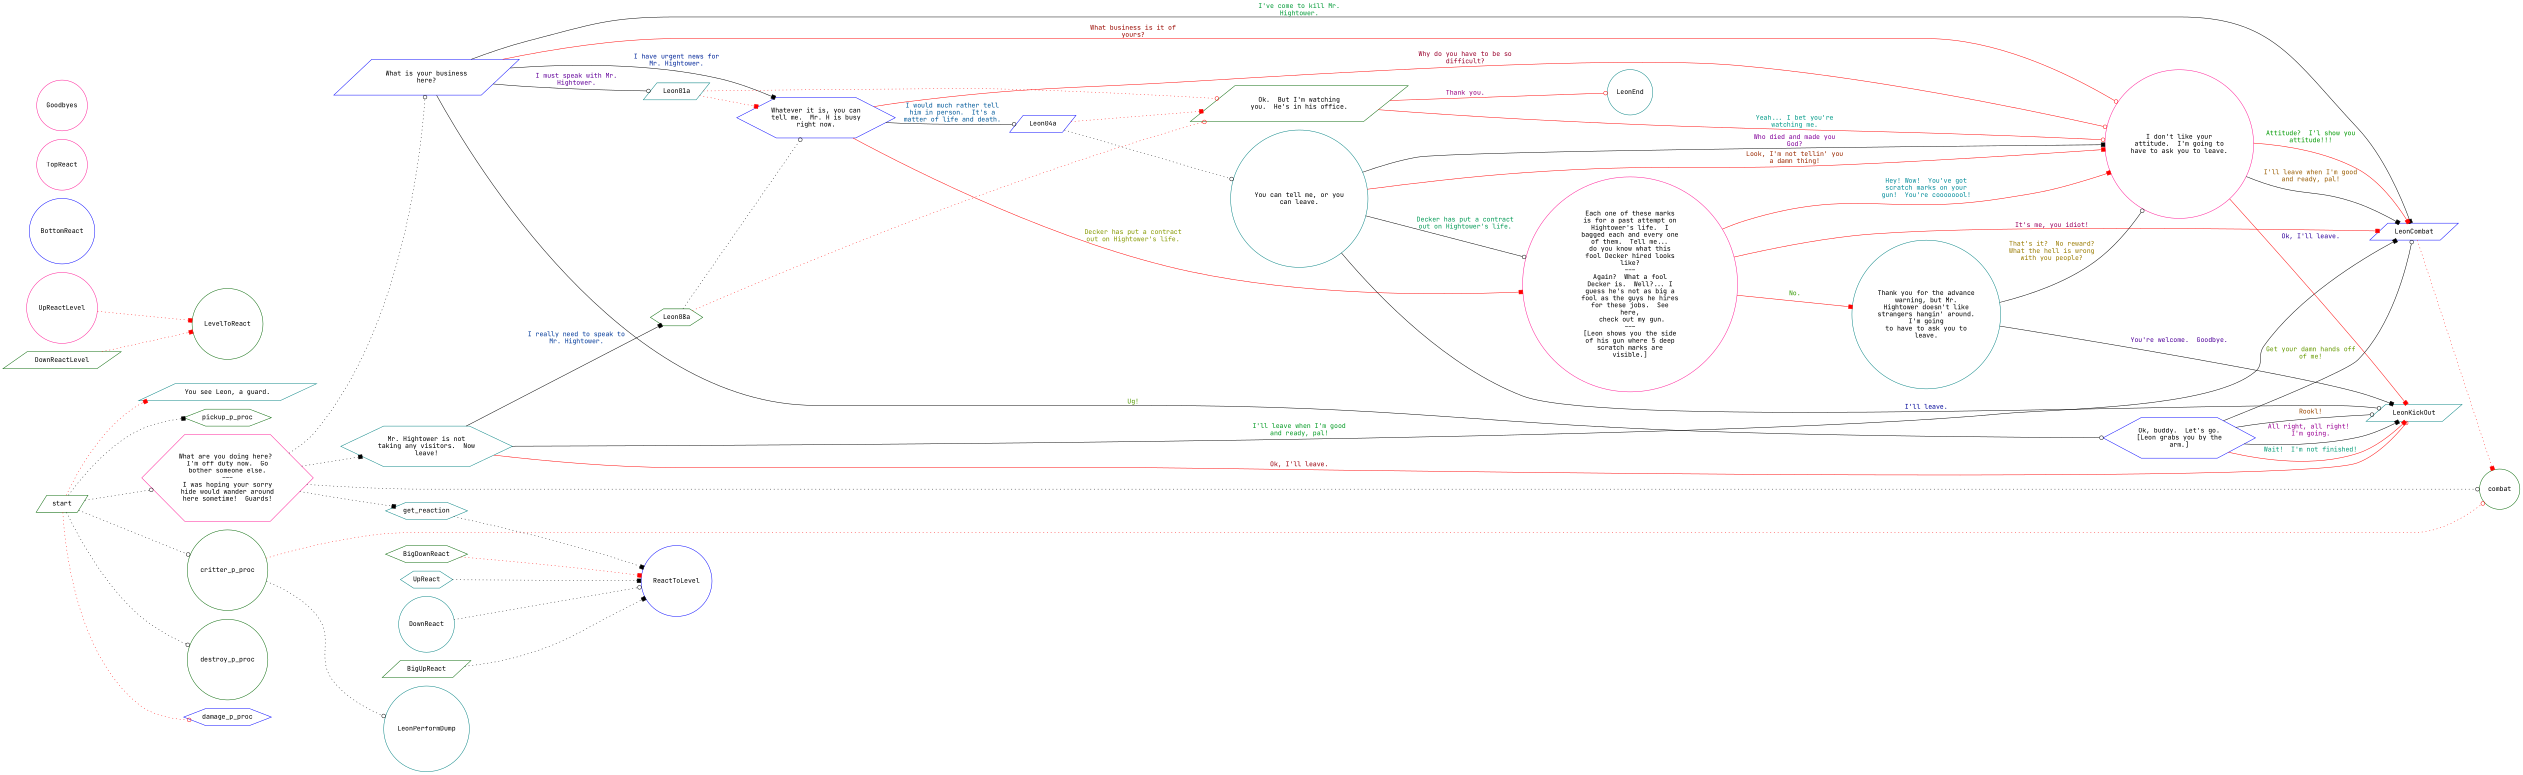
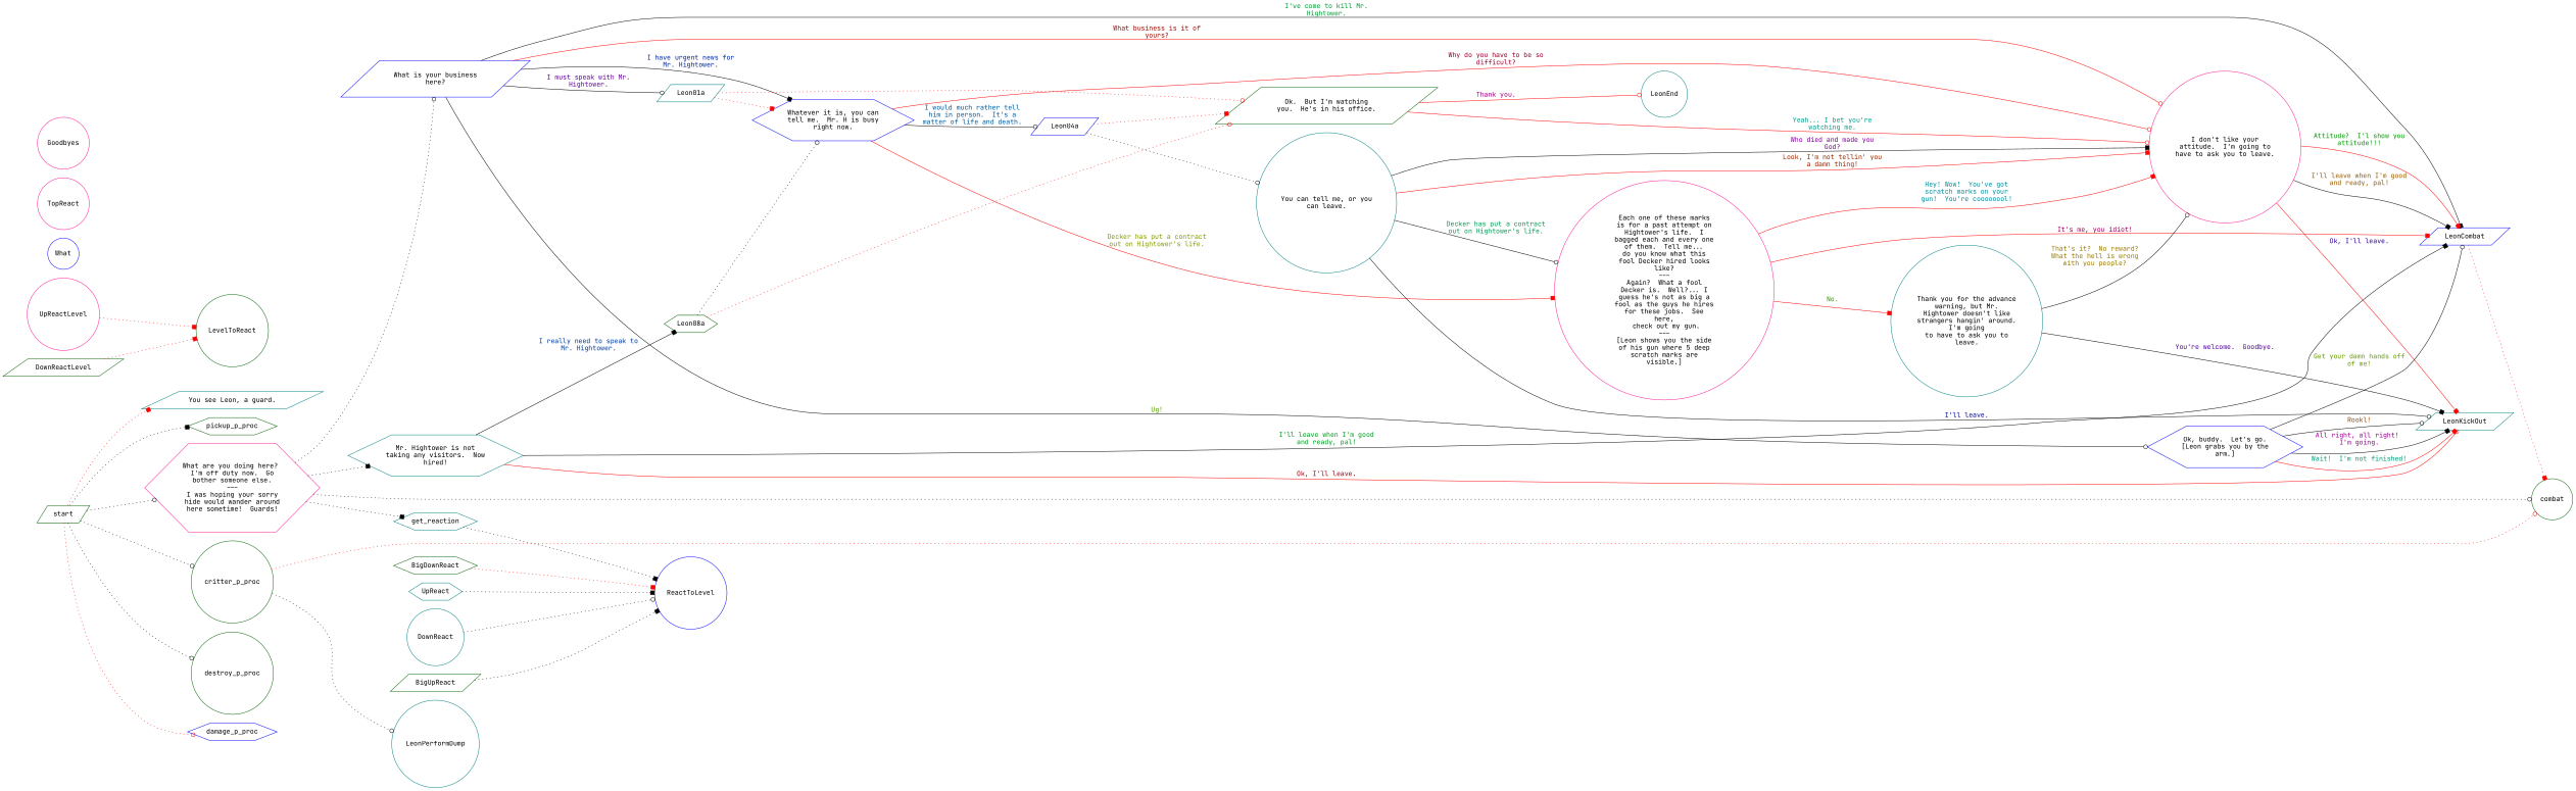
  digraph {
    fontname="JetBrains Mono"
    rankdir=LR
    node [color=darkgreen fillcolor="#FFFFFF" fontname="JetBrains Mono" shape=circle style=filled]
    edge [arrowhead=box color=black fontname="JetBrains Mono"]
    start [shape=parallelogram]
    n2 [color=teal label="You see Leon, a guard." shape=parallelogram]
    pickup_p_proc [shape=hexagon]
    n4 [color=deeppink label="What are you doing here? \nI'm off duty now.  Go\nbother someone else.\n---\nI was hoping your sorry\nhide would wander around\nhere sometime!  Guards!" shape=hexagon]
    critter_p_proc
    destroy_p_proc
    damage_p_proc [color=blue shape=hexagon]
    combat
    get_reaction [color=teal shape=hexagon]
    n10 [color=blue label="What is your business\nhere?" shape=parallelogram]
-   n11 [color=teal label="Mr. Hightower is not\ntaking any visitors.  Now\nleave!" shape=hexagon]
+   n11 [color=teal label="Mr. Hightower is not\ntaking any visitors.  Now\nhired!" shape=hexagon]
    LeonPerformDump [color=teal]
    ReactToLevel [color=blue]
    Leon01a [color=teal shape=parallelogram]
    LeonCombat [color=blue shape=parallelogram]
    n16 [color=deeppink label="I don't like your\nattitude.  I'm going to\nhave to ask you to leave."]
    n17 [color=blue label="Whatever it is, you can\ntell me.  Mr. H is busy\nright now." shape=hexagon]
    n18 [color=blue label="Ok, buddy.  Let's go.\n[Leon grabs you by the\narm.]" shape=hexagon]
    LeonKickOut [color=teal shape=parallelogram]
    Leon08a [shape=hexagon]
    n21 [label="Ok.  But I'm watching\nyou.  He's in his office." shape=parallelogram]
    Leon04a [color=blue shape=parallelogram]
    n23 [color=deeppink label="Each one of these marks\nis for a past attempt on\nHightower's life.  I\nbagged each and every one\nof them.  Tell me...\ndo you know what this\nfool Decker hired looks\nlike?\n---\nAgain?  What a fool\nDecker is.  Well?... I\nguess he's not as big a\nfool as the guys he hires\nfor these jobs.  See\nhere,\n check out my gun.\n---\n[Leon shows you the side\nof his gun where 5 deep\nscratch marks are\nvisible.]"]
    LeonEnd [color=teal]
    n25 [color=teal label="You can tell me, or you\ncan leave."]
    n26 [color=teal label="Thank you for the advance\nwarning, but Mr.\nHightower doesn't like\nstrangers hangin' around.\nI'm going\nto have to ask you to\nleave."]
    LevelToReact
    UpReact [color=teal shape=hexagon]
    DownReact [color=teal]
-   BottomReact [color=blue]
+   BottomReact [color=blue label=What]
    TopReact [color=deeppink]
    BigUpReact [shape=parallelogram]
    BigDownReact [shape=hexagon]
    UpReactLevel [color=deeppink]
    DownReactLevel [shape=parallelogram]
    Goodbyes [color=deeppink]
    start -> n2 [color=red style=dotted]
    start -> pickup_p_proc [style=dotted]
    start -> n4 [arrowhead=odot style=dotted]
    start -> critter_p_proc [arrowhead=odot style=dotted]
    start -> destroy_p_proc [arrowhead=odot style=dotted]
    start -> damage_p_proc [arrowhead=odot color=red style=dotted]
    n4 -> combat [arrowhead=odot style=dotted]
    n4 -> get_reaction [style=dotted]
    n4 -> n10 [arrowhead=odot style=dotted]
    n4 -> n11 [style=dotted]
    critter_p_proc -> combat [arrowhead=odot color=red style=dotted]
    critter_p_proc -> LeonPerformDump [arrowhead=odot style=dotted]
    get_reaction -> ReactToLevel [style=dotted]
    n10 -> Leon01a [arrowhead=odot fontcolor="#610099" label="I must speak with Mr.\nHightower."]
    n10 -> LeonCombat [fontcolor="#009935" label="I've come to kill Mr.\nHightower."]
    n10 -> n16 [arrowhead=odot color=red fontcolor="#990800" label="What business is it of\nyours?"]
    n10 -> n17 [fontcolor="#002599" label="I have urgent news for\nMr. Hightower."]
    n10 -> n18 [arrowhead=odot fontcolor="#519900" label="Ug!"]
    n11 -> LeonCombat [fontcolor="#009921" label="I'll leave when I'm good\nand ready, pal!"]
    n11 -> LeonKickOut [arrowhead=odot color=red fontcolor="#99000C" label="Ok, I'll leave."]
    n11 -> Leon08a [fontcolor="#003899" label="I really need to speak to\nMr. Hightower."]
    Leon01a -> n17 [color=red style=dotted]
    Leon01a -> n21 [arrowhead=odot color=red style=dotted]
    LeonCombat -> combat [color=red style=dotted]
    n16 -> LeonCombat [fontcolor="#995B00" label="I'll leave when I'm good\nand ready, pal!"]
    n16 -> LeonCombat [color=red fontcolor="#009901" label="Attitude?  I'l show you\nattitude!!!"]
    n16 -> LeonKickOut [color=red fontcolor="#2E0099" label="Ok, I'll leave."]
    n17 -> n16 [arrowhead=odot color=red fontcolor="#99002B" label="Why do you have to be so\ndifficult?"]
    n17 -> Leon04a [arrowhead=odot fontcolor="#005899" label="I would much rather tell\nhim in person.  It's a\nmatter of life and death."]
    n17 -> n23 [color=red fontcolor="#859900" label="Decker has put a contract\nout on Hightower's life."]
    n18 -> LeonCombat [arrowhead=odot fontcolor="#659900" label="Get your damn hands off\nof me!"]
    n18 -> LeonKickOut [fontcolor="#990092" label="All right, all right! \nI'm going."]
    n18 -> LeonKickOut [color=red fontcolor="#009974" label="Wait!  I'm not finished!"]
    n18 -> LeonKickOut [arrowhead=odot fontcolor="#994700" label="Rookl!"]
    Leon08a -> n17 [arrowhead=odot style=dotted]
    Leon08a -> n21 [arrowhead=odot color=red style=dotted]
    n21 -> n16 [arrowhead=odot color=red fontcolor="#009987" label="Yeah... I bet you're\nwatching me."]
    n21 -> LeonEnd [arrowhead=odot color=red fontcolor="#99007E" label="Thank you."]
    Leon04a -> n21 [color=red style=dotted]
    Leon04a -> n25 [arrowhead=odot style=dotted]
    n23 -> LeonCombat [color=red fontcolor="#99005E" label="It's me, you idiot!"]
    n23 -> n16 [color=red fontcolor="#008B99" label="Hey! Wow!  You've got\nscratch marks on your\ngun!  You're coooooool!"]
    n23 -> n26 [color=red fontcolor="#329900" label="No."]
    n25 -> n16 [fontcolor="#810099" label="Who died and made you\nGod?"]
    n25 -> n16 [color=red fontcolor="#992800" label="Look, I'm not tellin' you\na damn thing!"]
    n25 -> LeonKickOut [arrowhead=odot fontcolor="#000599" label="I'll leave."]
    n25 -> n23 [arrowhead=odot fontcolor="#009954" label="Decker has put a contract\nout on Hightower's life."]
    n26 -> n16 [arrowhead=odot fontcolor="#997A00" label="That's it?  No reward?\nWhat the hell is wrong\nwith you people?"]
    n26 -> LeonKickOut [fontcolor="#4E0099" label="You're welcome.  Goodbye."]
    UpReact -> ReactToLevel [style=dotted]
    DownReact -> ReactToLevel [arrowhead=odot style=dotted]
    BigUpReact -> ReactToLevel [style=dotted]
    BigDownReact -> ReactToLevel [color=red style=dotted]
    UpReactLevel -> LevelToReact [color=red style=dotted]
    DownReactLevel -> LevelToReact [color=red style=dotted]
  }
